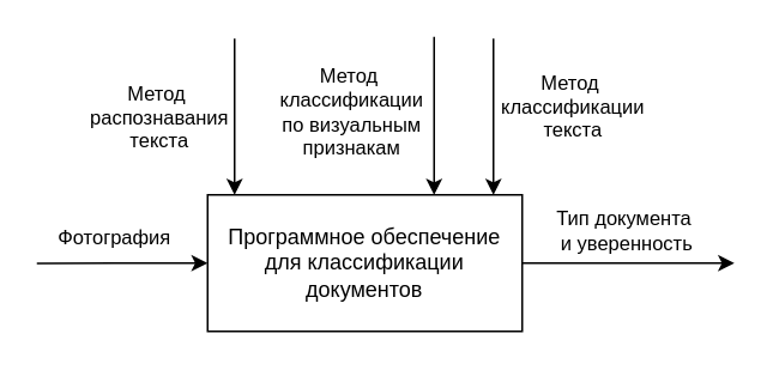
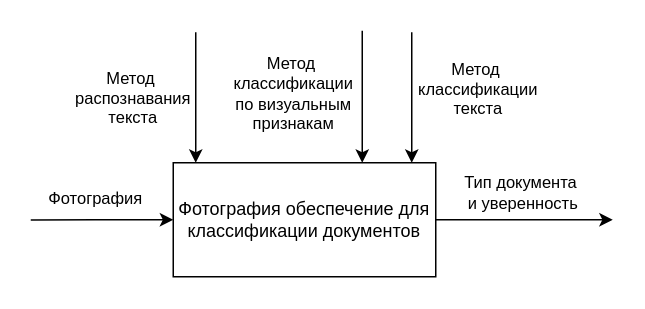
  <mxCell id="0" />
  <mxCell id="1" parent="0" />
  <mxCell id="2" value="Фотография" style="edgeStyle=orthogonalEdgeStyle;rounded=0;orthogonalLoop=1;jettySize=auto;html=1;exitX=0;exitY=0.5;exitDx=0;exitDy=0;startArrow=classic;startFill=1;endArrow=none;endFill=0;" edge="1" parent="1" source="11"><mxGeometry x="0.095" y="-14" relative="1" as="geometry"><mxPoint x="20" y="146.235" as="targetPoint" /><Array as="points"><mxPoint x="63" y="146" /><mxPoint x="63" y="146" /></Array><mxPoint as="offset" /></mxGeometry></mxCell>
  <mxCell id="3" style="edgeStyle=orthogonalEdgeStyle;rounded=0;orthogonalLoop=1;jettySize=auto;html=1;exitX=1;exitY=0.5;exitDx=0;exitDy=0;startArrow=none;startFill=0;endArrow=classic;endFill=1;" edge="1" parent="1" source="11"><mxGeometry relative="1" as="geometry"><mxPoint x="408" y="146" as="targetPoint" /><Array as="points"><mxPoint x="339" y="146" /></Array></mxGeometry></mxCell>
  <mxCell id="4" value="Тип документа&amp;nbsp;&lt;br&gt;и уверенность" style="edgeLabel;html=1;align=center;verticalAlign=middle;resizable=0;points=[];" vertex="1" connectable="0" parent="3"><mxGeometry x="-0.033" y="3" relative="1" as="geometry"><mxPoint y="-16" as="offset" /></mxGeometry></mxCell>
  <mxCell id="5" style="edgeStyle=orthogonalEdgeStyle;rounded=0;orthogonalLoop=1;jettySize=auto;html=1;startArrow=classic;startFill=1;endArrow=none;endFill=0;" edge="1" parent="1" source="11"><mxGeometry relative="1" as="geometry"><mxPoint x="130" y="21" as="targetPoint" /><Array as="points"><mxPoint x="130" y="86" /><mxPoint x="130" y="86" /></Array></mxGeometry></mxCell>
  <mxCell id="6" value="Метод&amp;nbsp;&lt;br&gt;распознавания&lt;br&gt;текста" style="edgeLabel;html=1;align=center;verticalAlign=middle;resizable=0;points=[];" vertex="1" connectable="0" parent="5"><mxGeometry x="1" y="71" relative="1" as="geometry"><mxPoint x="28" y="43.14" as="offset" /></mxGeometry></mxCell>
  <mxCell id="7" style="edgeStyle=orthogonalEdgeStyle;rounded=0;orthogonalLoop=1;jettySize=auto;html=1;startArrow=classic;startFill=1;endArrow=none;endFill=0;" edge="1" parent="1" source="11"><mxGeometry relative="1" as="geometry"><mxPoint x="241" y="20" as="targetPoint" /><Array as="points"><mxPoint x="241" y="20" /></Array></mxGeometry></mxCell>
  <mxCell id="8" value="Метод&amp;nbsp;&lt;br&gt;классификации&lt;br&gt;по визуальным&lt;br&gt;признакам" style="edgeLabel;html=1;align=center;verticalAlign=middle;resizable=0;points=[];" vertex="1" connectable="0" parent="7"><mxGeometry x="-0.148" relative="1" as="geometry"><mxPoint x="-46.22" y="-9.38" as="offset" /></mxGeometry></mxCell>
  <mxCell id="9" style="edgeStyle=orthogonalEdgeStyle;rounded=0;orthogonalLoop=1;jettySize=auto;html=1;startArrow=classic;startFill=1;endArrow=none;endFill=0;" edge="1" parent="1" source="11"><mxGeometry relative="1" as="geometry"><mxPoint x="274" y="21" as="targetPoint" /><mxPoint x="274" y="106" as="sourcePoint" /><Array as="points"><mxPoint x="274" y="85" /><mxPoint x="274" y="85" /></Array></mxGeometry></mxCell>
  <mxCell id="10" value="Метод&amp;nbsp;&lt;br&gt;классификации&lt;br&gt;текста" style="edgeLabel;html=1;align=center;verticalAlign=middle;resizable=0;points=[];" vertex="1" connectable="0" parent="9"><mxGeometry x="0.638" y="1" relative="1" as="geometry"><mxPoint x="44.86" y="21.62" as="offset" /></mxGeometry></mxCell>
- <mxCell id="11" value="Программное обеспечение для классификации документов" style="rounded=0;whiteSpace=wrap;html=1;" vertex="1" parent="1"><mxGeometry x="115" y="108" width="175" height="76" as="geometry" /></mxCell>
+ <mxCell id="11" value="Фотография обеспечение для классификации документов" style="rounded=0;whiteSpace=wrap;html=1;" vertex="1" parent="1"><mxGeometry x="115" y="108" width="175" height="76" as="geometry" /></mxCell>
